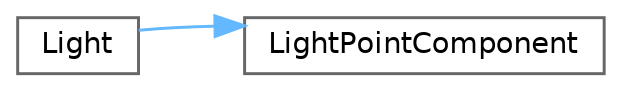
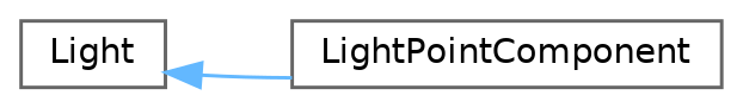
  digraph {
    rankdir=LR
    node [color=grey40 fillcolor=white fontname=Helvetica fontsize=10 shape=box style=filled]
    n1 [height=0.2 label=Light width=0.4]
    n2 [height=0.2 label=LightPointComponent width=0.4]
-   n2 -> n1 [color=steelblue1 dir=back fontname=Helvetica fontsize=10 labelfontname=Helvetica labelfontsize=10 style=solid]
+   n1 -> n2 [color=steelblue1 dir=back fontname=Helvetica fontsize=10 labelfontname=Helvetica labelfontsize=10 style=solid]
  }
